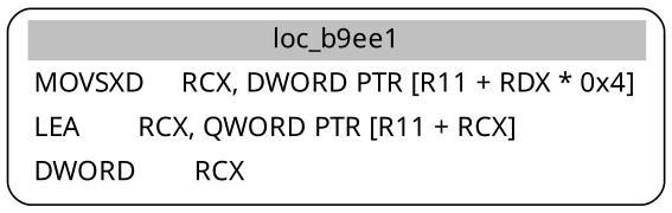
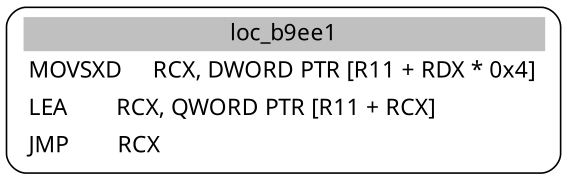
  digraph {
    fontname="Noto Sans"
-   n1 [fontname="Noto Sans" label=<<table border="0" cellborder="0" cellpadding="3"><tr><td align="center" colspan="2" bgcolor="grey">loc_b9ee1</td></tr><tr><td align="left">MOVSXD     RCX, DWORD PTR [R11 + RDX * 0x4]</td></tr><tr><td align="left">LEA        RCX, QWORD PTR [R11 + RCX]</td></tr><tr><td align="left">DWORD        RCX</td></tr></table>> shape=Mrecord]
+   n1 [fontname="Noto Sans" label=<<table border="0" cellborder="0" cellpadding="3"><tr><td align="center" colspan="2" bgcolor="grey">loc_b9ee1</td></tr><tr><td align="left">MOVSXD     RCX, DWORD PTR [R11 + RDX * 0x4]</td></tr><tr><td align="left">LEA        RCX, QWORD PTR [R11 + RCX]</td></tr><tr><td align="left">JMP        RCX</td></tr></table>> shape=Mrecord]
  }
